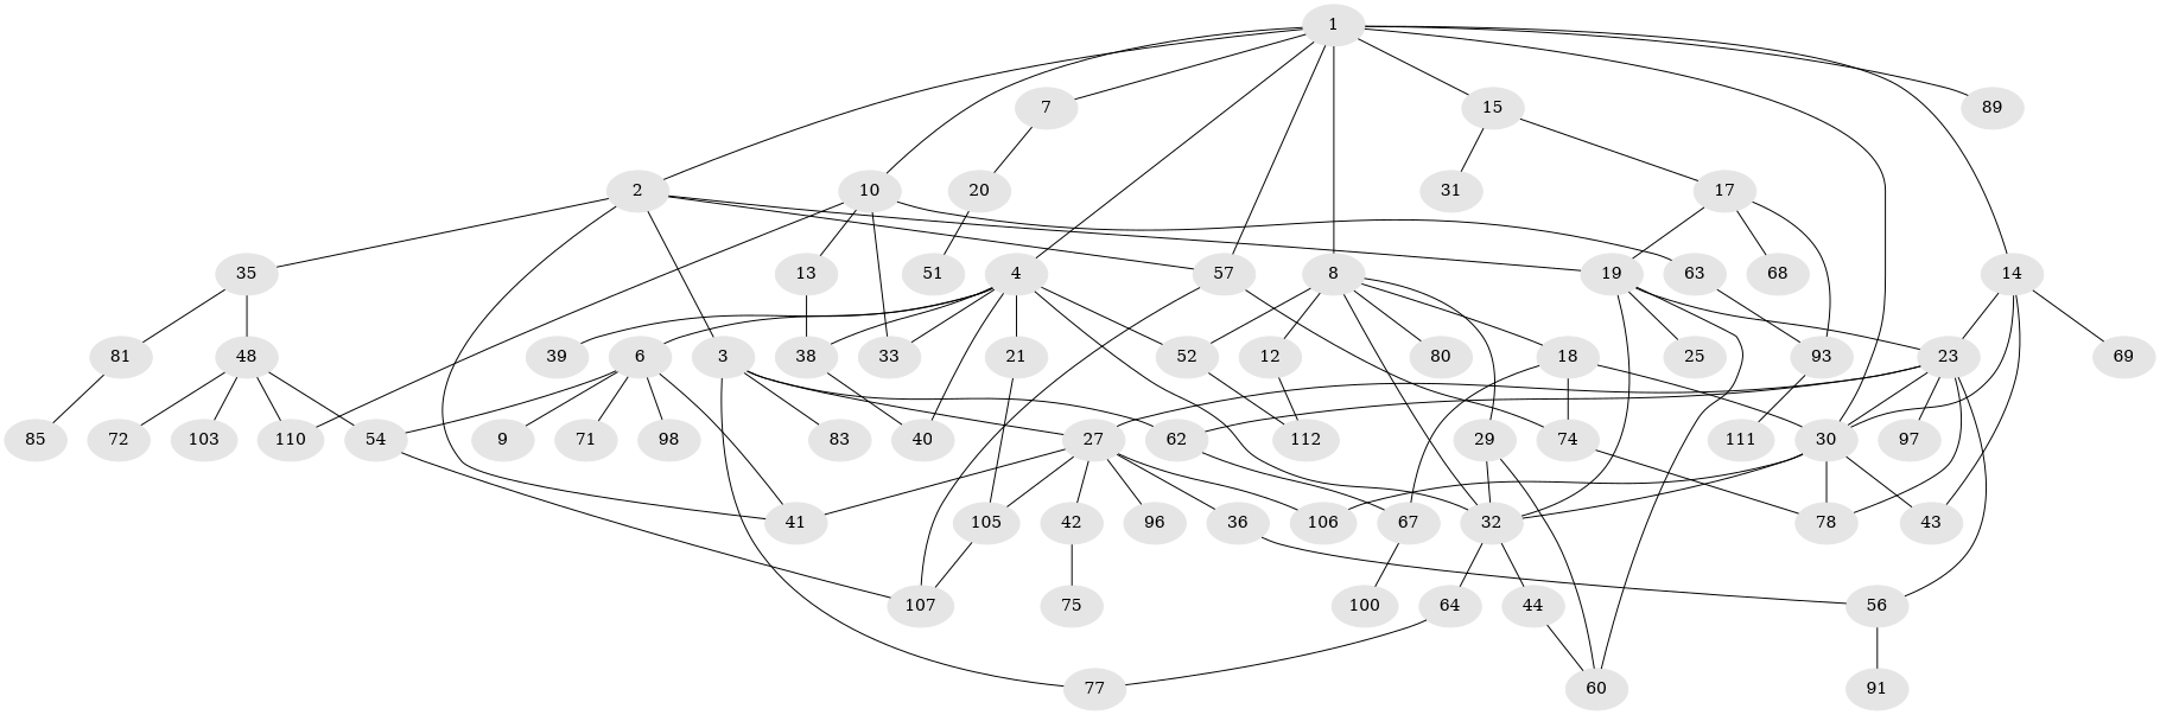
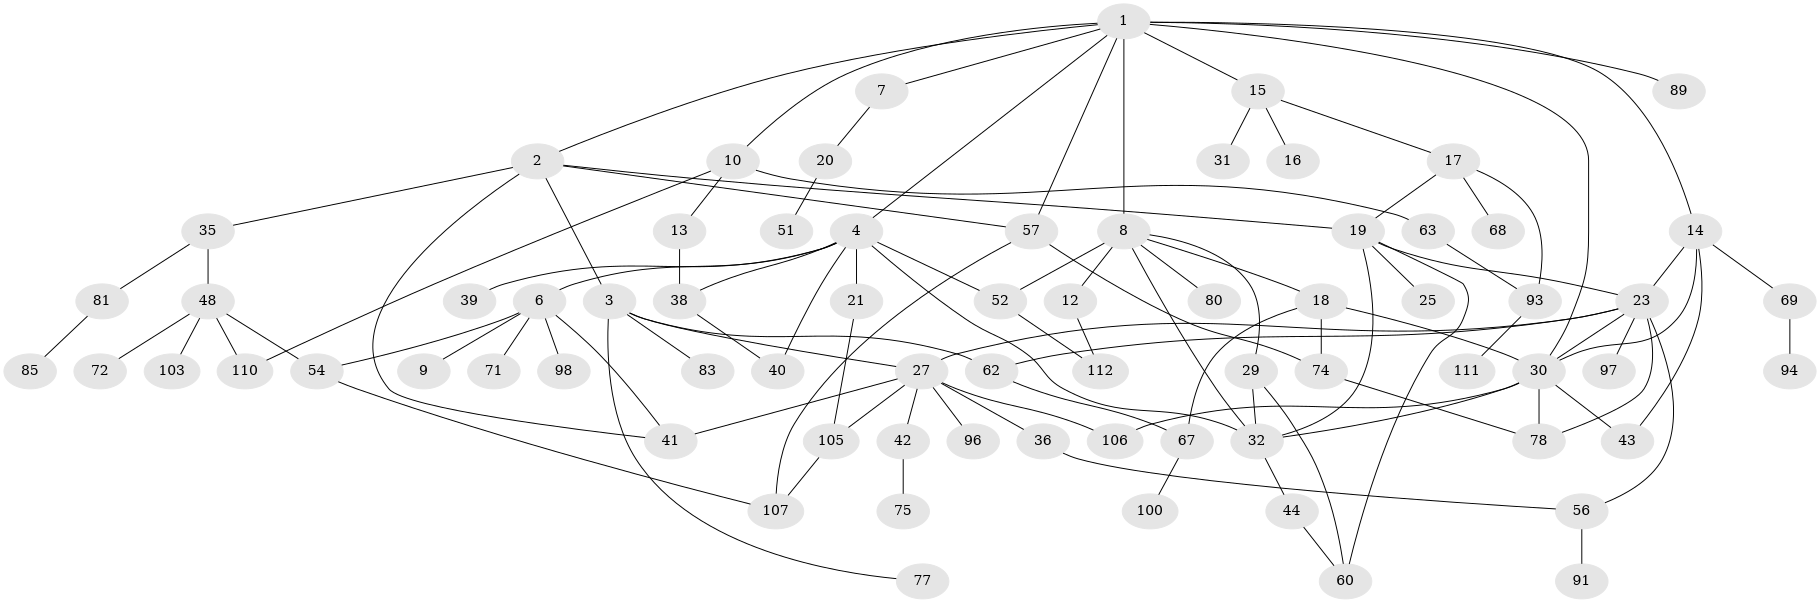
  graph {
    node [color=gray90 style=filled]
    1 [super="+5"]
    2 [super="+37"]
    4 [super="+76"]
    7 [super="+82"]
    8 [super="+66"]
    10
    14 [super="+46"]
    15
    30 [super="+49"]
    57 [super="+73"]
    89
    3 [super="+11"]
    19 [super="+65"]
    35
    41 [super="+50"]
    6 [super="+26"]
    21 [super="+95"]
    32 [super="+55"]
-   33
    38 [super="+59"]
    39
    40
    52 [super="+58"]
    20
    12
    18 [super="+28"]
    29
    80
    13 [super="+34"]
    63
    110
    23
    43
    69 [super="+92"]
+   16
    17 [super="+24"]
    31 [super="+101"]
    78 [super="+88"]
    106
    74 [super="+87"]
    107 [super="+108"]
    27 [super="+47"]
    62 [super="+79"]
    77 [super="+84"]
    83
    25
    60 [super="+70"]
    48 [super="+109"]
    81
    105
    36
    42 [super="+45"]
    96
    67 [super="+99"]
    9 [super="+22"]
    54
    71
    n58 [label=98]
    44
-   64
    112
    51 [super="+53"]
    93 [super="+104"]
    56 [super="+61"]
    97
+   94 [super="+102"]
    68
    111
    100
    91 [super="+98"]
    75
    72 [super="+86"]
    103
    85
    1 -- 2
    1 -- 4
    1 -- 7
    1 -- 8 [weight=2]
    1 -- 10
    1 -- 14
    1 -- 15
    1 -- 30
    1 -- 57
    1 -- 89
    2 -- 57
    2 -- 3
    2 -- 19
    2 -- 35
    2 -- 41
    4 -- 6
    4 -- 21
    4 -- 32
-   4 -- 33
    4 -- 38
    4 -- 39
    4 -- 40
    4 -- 52
    7 -- 20
    8 -- 32
    8 -- 52
    8 -- 12
    8 -- 18
    8 -- 29
    8 -- 80
-   10 -- 33
    10 -- 13
    10 -- 63
    10 -- 110
    14 -- 30
    14 -- 23
    14 -- 43
    14 -- 69
+   15 -- 16
    15 -- 17
    15 -- 31
    30 -- 32
    30 -- 43
    30 -- 78
    30 -- 106
    57 -- 74
    57 -- 107
    3 -- 27
    3 -- 62
    3 -- 77
    3 -- 83
    19 -- 32
    19 -- 23
    19 -- 25
    19 -- 60
    35 -- 48
    35 -- 81
    6 -- 41
    6 -- 9
    6 -- 54
    6 -- 71
    6 -- n58
    21 -- 105
    32 -- 44
-   32 -- 64
    38 -- 40
    52 -- 112
    20 -- 51
    12 -- 112
    18 -- 30
    18 -- 74
    18 -- 67
    29 -- 32
    29 -- 60
    13 -- 38
    63 -- 93
    23 -- 30
    23 -- 78
    23 -- 27
    23 -- 62
    23 -- 56
    23 -- 97
+   69 -- 94
    17 -- 19
    17 -- 93
    17 -- 68
    74 -- 78
    27 -- 41
    27 -- 106
    27 -- 105
    27 -- 36
    27 -- 42
    27 -- 96
    62 -- 67
    48 -- 110
    48 -- 54
    48 -- 72
    48 -- 103
    81 -- 85
    105 -- 107
    36 -- 56
    42 -- 75
    67 -- 100
    54 -- 107
    44 -- 60
-   64 -- 77
    93 -- 111
    56 -- 91
  }
